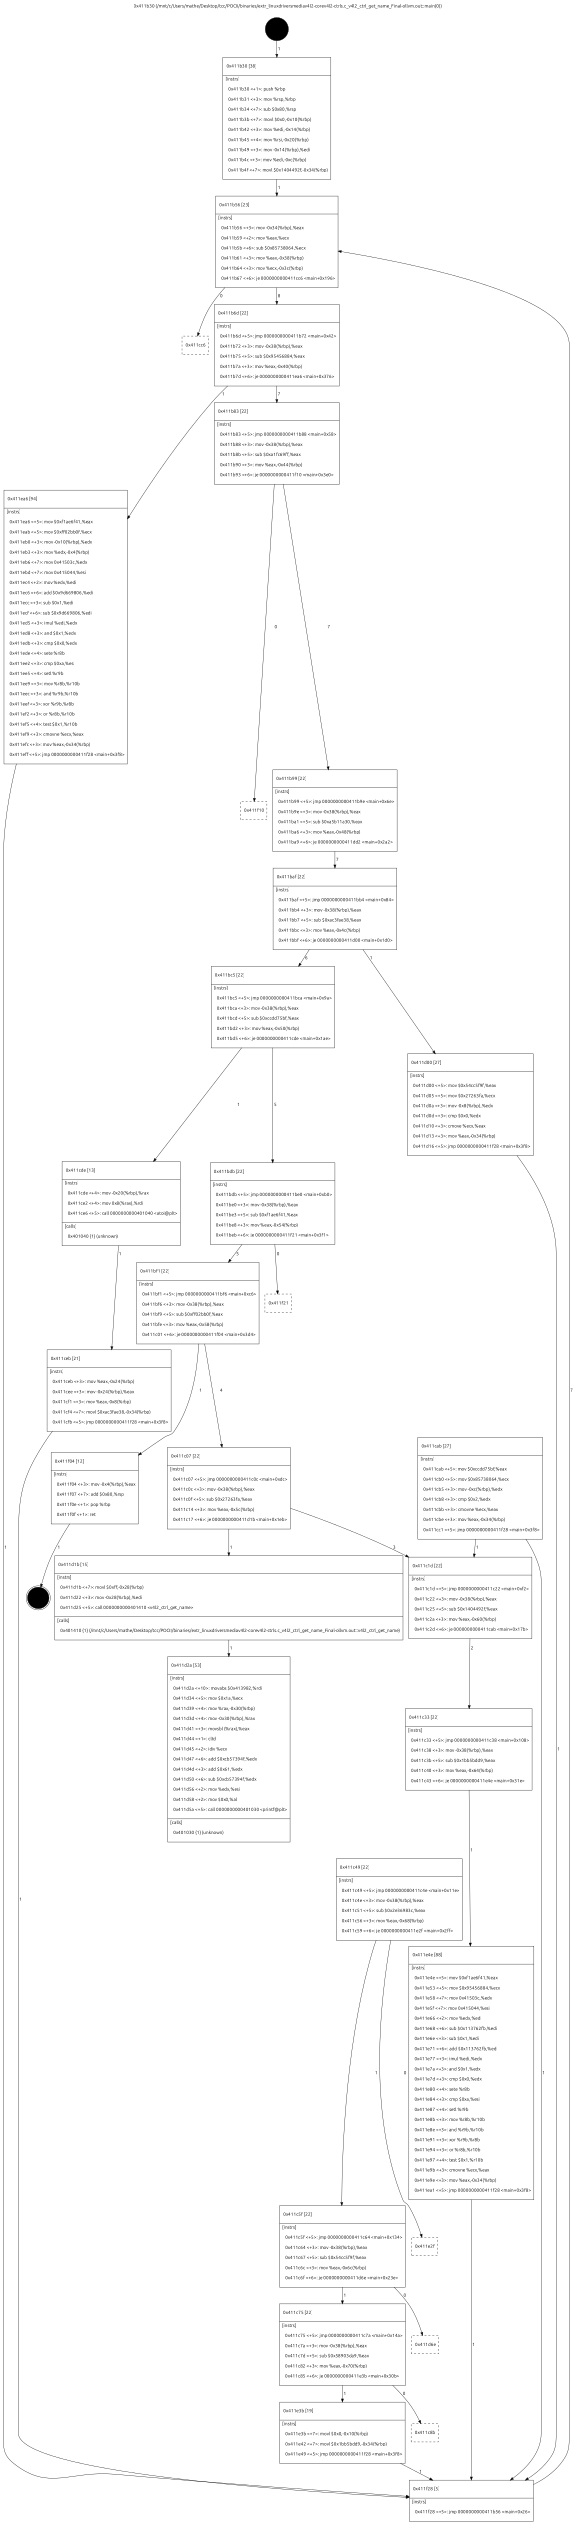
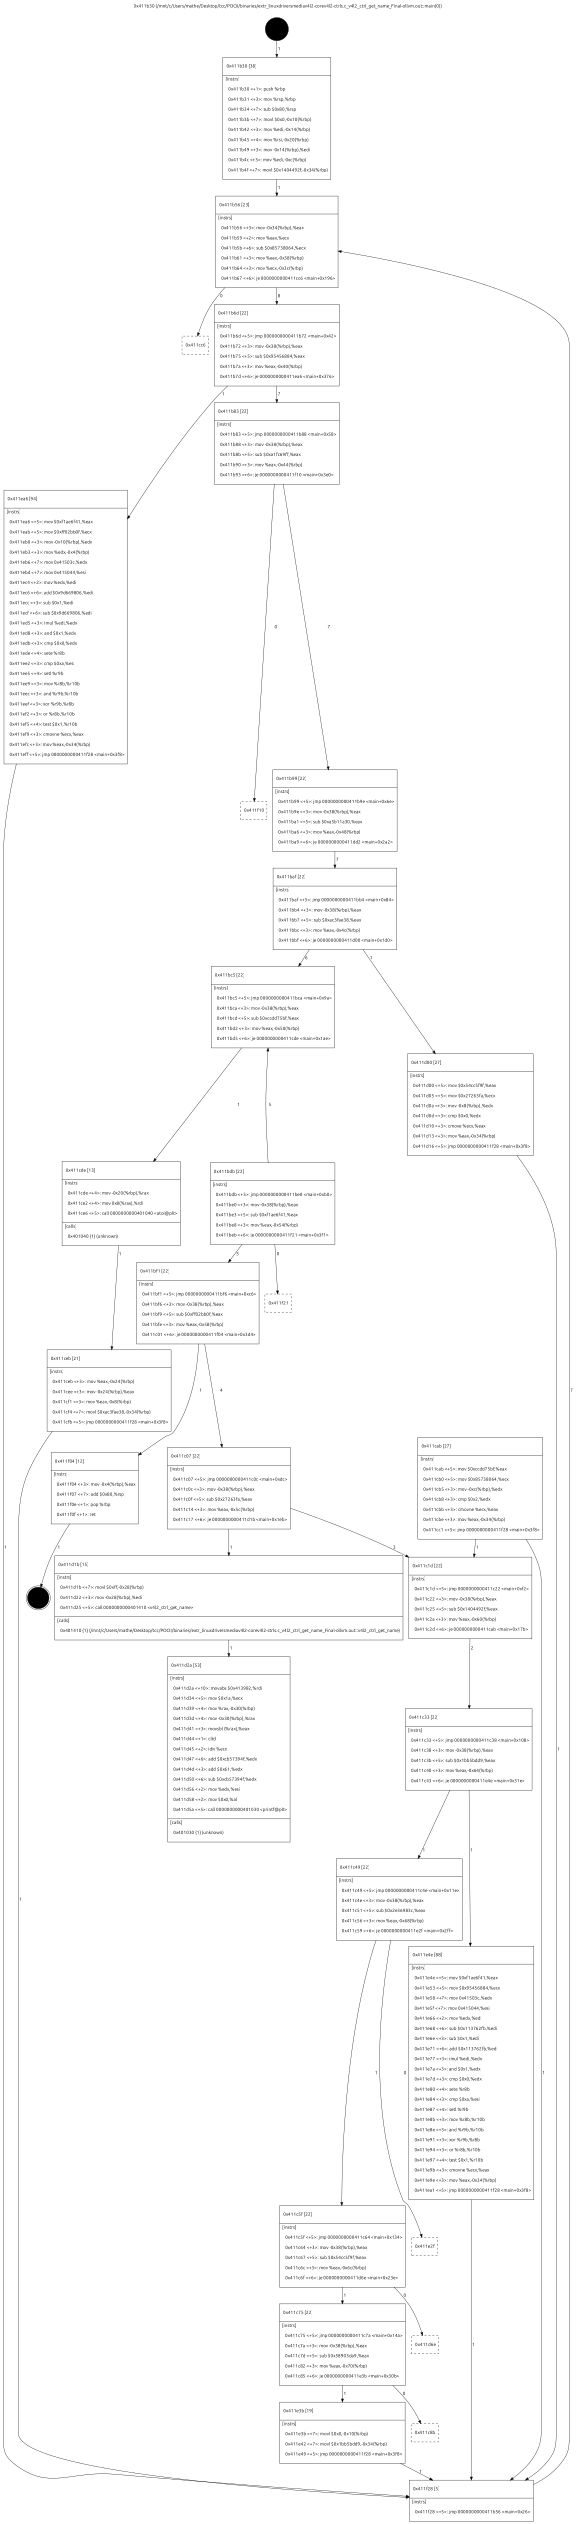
  digraph {
    fontname=Ubuntu
    label="0x411b30 (/mnt/c/Users/mathe/Desktop/tcc/POCII/binaries/extr_linuxdriversmediav4l2-corev4l2-ctrls.c_v4l2_ctrl_get_name_Final-ollvm.out::main(0))"
    labelloc=t
    node [fontname=Ubuntu shape=record]
    edge [fontname=Ubuntu]
    Entry [fillcolor=black height=0.3 shape=circle style=filled width=0.3]
    n2 [label="{\n     0x411b30 [38]\l\n     | [instrs]\l\n     &nbsp;&nbsp;0x411b30 \<+1\>: push %rbp\l\n     &nbsp;&nbsp;0x411b31 \<+3\>: mov %rsp,%rbp\l\n     &nbsp;&nbsp;0x411b34 \<+7\>: sub $0x80,%rsp\l\n     &nbsp;&nbsp;0x411b3b \<+7\>: movl $0x0,-0x10(%rbp)\l\n     &nbsp;&nbsp;0x411b42 \<+3\>: mov %edi,-0x14(%rbp)\l\n     &nbsp;&nbsp;0x411b45 \<+4\>: mov %rsi,-0x20(%rbp)\l\n     &nbsp;&nbsp;0x411b49 \<+3\>: mov -0x14(%rbp),%edi\l\n     &nbsp;&nbsp;0x411b4c \<+3\>: mov %edi,-0xc(%rbp)\l\n     &nbsp;&nbsp;0x411b4f \<+7\>: movl $0x1404492f,-0x34(%rbp)\l\n  }"]
    n3 [label="{\n     0x411b56 [23]\l\n     | [instrs]\l\n     &nbsp;&nbsp;0x411b56 \<+3\>: mov -0x34(%rbp),%eax\l\n     &nbsp;&nbsp;0x411b59 \<+2\>: mov %eax,%ecx\l\n     &nbsp;&nbsp;0x411b5b \<+6\>: sub $0x85738064,%ecx\l\n     &nbsp;&nbsp;0x411b61 \<+3\>: mov %eax,-0x38(%rbp)\l\n     &nbsp;&nbsp;0x411b64 \<+3\>: mov %ecx,-0x3c(%rbp)\l\n     &nbsp;&nbsp;0x411b67 \<+6\>: je 0000000000411cc6 \<main+0x196\>\l\n  }"]
    n4 [label="{\n     0x411cc6\l\n  }" style=dashed]
    n5 [label="{\n     0x411b6d [22]\l\n     | [instrs]\l\n     &nbsp;&nbsp;0x411b6d \<+5\>: jmp 0000000000411b72 \<main+0x42\>\l\n     &nbsp;&nbsp;0x411b72 \<+3\>: mov -0x38(%rbp),%eax\l\n     &nbsp;&nbsp;0x411b75 \<+5\>: sub $0x95456884,%eax\l\n     &nbsp;&nbsp;0x411b7a \<+3\>: mov %eax,-0x40(%rbp)\l\n     &nbsp;&nbsp;0x411b7d \<+6\>: je 0000000000411ea6 \<main+0x376\>\l\n  }"]
    n6 [label="{\n     0x411ea6 [94]\l\n     | [instrs]\l\n     &nbsp;&nbsp;0x411ea6 \<+5\>: mov $0xf1ae6f41,%eax\l\n     &nbsp;&nbsp;0x411eab \<+5\>: mov $0xff02bb0f,%ecx\l\n     &nbsp;&nbsp;0x411eb0 \<+3\>: mov -0x10(%rbp),%edx\l\n     &nbsp;&nbsp;0x411eb3 \<+3\>: mov %edx,-0x4(%rbp)\l\n     &nbsp;&nbsp;0x411eb6 \<+7\>: mov 0x41503c,%edx\l\n     &nbsp;&nbsp;0x411ebd \<+7\>: mov 0x415044,%esi\l\n     &nbsp;&nbsp;0x411ec4 \<+2\>: mov %edx,%edi\l\n     &nbsp;&nbsp;0x411ec6 \<+6\>: add $0x9d669806,%edi\l\n     &nbsp;&nbsp;0x411ecc \<+3\>: sub $0x1,%edi\l\n     &nbsp;&nbsp;0x411ecf \<+6\>: sub $0x9d669806,%edi\l\n     &nbsp;&nbsp;0x411ed5 \<+3\>: imul %edi,%edx\l\n     &nbsp;&nbsp;0x411ed8 \<+3\>: and $0x1,%edx\l\n     &nbsp;&nbsp;0x411edb \<+3\>: cmp $0x0,%edx\l\n     &nbsp;&nbsp;0x411ede \<+4\>: sete %r8b\l\n     &nbsp;&nbsp;0x411ee2 \<+3\>: cmp $0xa,%esi\l\n     &nbsp;&nbsp;0x411ee5 \<+4\>: setl %r9b\l\n     &nbsp;&nbsp;0x411ee9 \<+3\>: mov %r8b,%r10b\l\n     &nbsp;&nbsp;0x411eec \<+3\>: and %r9b,%r10b\l\n     &nbsp;&nbsp;0x411eef \<+3\>: xor %r9b,%r8b\l\n     &nbsp;&nbsp;0x411ef2 \<+3\>: or %r8b,%r10b\l\n     &nbsp;&nbsp;0x411ef5 \<+4\>: test $0x1,%r10b\l\n     &nbsp;&nbsp;0x411ef9 \<+3\>: cmovne %ecx,%eax\l\n     &nbsp;&nbsp;0x411efc \<+3\>: mov %eax,-0x34(%rbp)\l\n     &nbsp;&nbsp;0x411eff \<+5\>: jmp 0000000000411f28 \<main+0x3f8\>\l\n  }"]
    n7 [label="{\n     0x411b83 [22]\l\n     | [instrs]\l\n     &nbsp;&nbsp;0x411b83 \<+5\>: jmp 0000000000411b88 \<main+0x58\>\l\n     &nbsp;&nbsp;0x411b88 \<+3\>: mov -0x38(%rbp),%eax\l\n     &nbsp;&nbsp;0x411b8b \<+5\>: sub $0xa1fc69ff,%eax\l\n     &nbsp;&nbsp;0x411b90 \<+3\>: mov %eax,-0x44(%rbp)\l\n     &nbsp;&nbsp;0x411b93 \<+6\>: je 0000000000411f10 \<main+0x3e0\>\l\n  }"]
    n8 [label="{\n     0x411f28 [5]\l\n     | [instrs]\l\n     &nbsp;&nbsp;0x411f28 \<+5\>: jmp 0000000000411b56 \<main+0x26\>\l\n  }"]
    n9 [label="{\n     0x411f10\l\n  }" style=dashed]
    n10 [label="{\n     0x411b99 [22]\l\n     | [instrs]\l\n     &nbsp;&nbsp;0x411b99 \<+5\>: jmp 0000000000411b9e \<main+0x6e\>\l\n     &nbsp;&nbsp;0x411b9e \<+3\>: mov -0x38(%rbp),%eax\l\n     &nbsp;&nbsp;0x411ba1 \<+5\>: sub $0xa5b11a30,%eax\l\n     &nbsp;&nbsp;0x411ba6 \<+3\>: mov %eax,-0x48(%rbp)\l\n     &nbsp;&nbsp;0x411ba9 \<+6\>: je 0000000000411dd2 \<main+0x2a2\>\l\n  }"]
    Exit [fillcolor=black height=0.3 peripheries=2 shape=circle style=filled width=0.3]
    n12 [label="{\n     0x411baf [22]\l\n     | [instrs]\l\n     &nbsp;&nbsp;0x411baf \<+5\>: jmp 0000000000411bb4 \<main+0x84\>\l\n     &nbsp;&nbsp;0x411bb4 \<+3\>: mov -0x38(%rbp),%eax\l\n     &nbsp;&nbsp;0x411bb7 \<+5\>: sub $0xac3fae38,%eax\l\n     &nbsp;&nbsp;0x411bbc \<+3\>: mov %eax,-0x4c(%rbp)\l\n     &nbsp;&nbsp;0x411bbf \<+6\>: je 0000000000411d00 \<main+0x1d0\>\l\n  }"]
    n13 [label="{\n     0x411c8b\l\n  }" style=dashed]
    n14 [label="{\n     0x411d00 [27]\l\n     | [instrs]\l\n     &nbsp;&nbsp;0x411d00 \<+5\>: mov $0x54cc5f9f,%eax\l\n     &nbsp;&nbsp;0x411d05 \<+5\>: mov $0x27263fa,%ecx\l\n     &nbsp;&nbsp;0x411d0a \<+3\>: mov -0x8(%rbp),%edx\l\n     &nbsp;&nbsp;0x411d0d \<+3\>: cmp $0x0,%edx\l\n     &nbsp;&nbsp;0x411d10 \<+3\>: cmove %ecx,%eax\l\n     &nbsp;&nbsp;0x411d13 \<+3\>: mov %eax,-0x34(%rbp)\l\n     &nbsp;&nbsp;0x411d16 \<+5\>: jmp 0000000000411f28 \<main+0x3f8\>\l\n  }"]
    n15 [label="{\n     0x411bc5 [22]\l\n     | [instrs]\l\n     &nbsp;&nbsp;0x411bc5 \<+5\>: jmp 0000000000411bca \<main+0x9a\>\l\n     &nbsp;&nbsp;0x411bca \<+3\>: mov -0x38(%rbp),%eax\l\n     &nbsp;&nbsp;0x411bcd \<+5\>: sub $0xccdd75bf,%eax\l\n     &nbsp;&nbsp;0x411bd2 \<+3\>: mov %eax,-0x50(%rbp)\l\n     &nbsp;&nbsp;0x411bd5 \<+6\>: je 0000000000411cde \<main+0x1ae\>\l\n  }"]
    n16 [label="{\n     0x411e3b [19]\l\n     | [instrs]\l\n     &nbsp;&nbsp;0x411e3b \<+7\>: movl $0x0,-0x10(%rbp)\l\n     &nbsp;&nbsp;0x411e42 \<+7\>: movl $0x1bb5bdd9,-0x34(%rbp)\l\n     &nbsp;&nbsp;0x411e49 \<+5\>: jmp 0000000000411f28 \<main+0x3f8\>\l\n  }"]
    n17 [label="{\n     0x411cde [13]\l\n     | [instrs]\l\n     &nbsp;&nbsp;0x411cde \<+4\>: mov -0x20(%rbp),%rax\l\n     &nbsp;&nbsp;0x411ce2 \<+4\>: mov 0x8(%rax),%rdi\l\n     &nbsp;&nbsp;0x411ce6 \<+5\>: call 0000000000401040 \<atoi@plt\>\l\n     | [calls]\l\n     &nbsp;&nbsp;0x401040 \{1\} (unknown)\l\n  }"]
    n18 [label="{\n     0x411bdb [22]\l\n     | [instrs]\l\n     &nbsp;&nbsp;0x411bdb \<+5\>: jmp 0000000000411be0 \<main+0xb0\>\l\n     &nbsp;&nbsp;0x411be0 \<+3\>: mov -0x38(%rbp),%eax\l\n     &nbsp;&nbsp;0x411be3 \<+5\>: sub $0xf1ae6f41,%eax\l\n     &nbsp;&nbsp;0x411be8 \<+3\>: mov %eax,-0x54(%rbp)\l\n     &nbsp;&nbsp;0x411beb \<+6\>: je 0000000000411f21 \<main+0x3f1\>\l\n  }"]
    n19 [label="{\n     0x411c75 [22]\l\n     | [instrs]\l\n     &nbsp;&nbsp;0x411c75 \<+5\>: jmp 0000000000411c7a \<main+0x14a\>\l\n     &nbsp;&nbsp;0x411c7a \<+3\>: mov -0x38(%rbp),%eax\l\n     &nbsp;&nbsp;0x411c7d \<+5\>: sub $0x58903da9,%eax\l\n     &nbsp;&nbsp;0x411c82 \<+3\>: mov %eax,-0x70(%rbp)\l\n     &nbsp;&nbsp;0x411c85 \<+6\>: je 0000000000411e3b \<main+0x30b\>\l\n  }"]
    n20 [label="{\n     0x411ceb [21]\l\n     | [instrs]\l\n     &nbsp;&nbsp;0x411ceb \<+3\>: mov %eax,-0x24(%rbp)\l\n     &nbsp;&nbsp;0x411cee \<+3\>: mov -0x24(%rbp),%eax\l\n     &nbsp;&nbsp;0x411cf1 \<+3\>: mov %eax,-0x8(%rbp)\l\n     &nbsp;&nbsp;0x411cf4 \<+7\>: movl $0xac3fae38,-0x34(%rbp)\l\n     &nbsp;&nbsp;0x411cfb \<+5\>: jmp 0000000000411f28 \<main+0x3f8\>\l\n  }"]
    n21 [label="{\n     0x411f21\l\n  }" style=dashed]
    n22 [label="{\n     0x411bf1 [22]\l\n     | [instrs]\l\n     &nbsp;&nbsp;0x411bf1 \<+5\>: jmp 0000000000411bf6 \<main+0xc6\>\l\n     &nbsp;&nbsp;0x411bf6 \<+3\>: mov -0x38(%rbp),%eax\l\n     &nbsp;&nbsp;0x411bf9 \<+5\>: sub $0xff02bb0f,%eax\l\n     &nbsp;&nbsp;0x411bfe \<+3\>: mov %eax,-0x58(%rbp)\l\n     &nbsp;&nbsp;0x411c01 \<+6\>: je 0000000000411f04 \<main+0x3d4\>\l\n  }"]
    n23 [label="{\n     0x411d6e\l\n  }" style=dashed]
    n24 [label="{\n     0x411f04 [12]\l\n     | [instrs]\l\n     &nbsp;&nbsp;0x411f04 \<+3\>: mov -0x4(%rbp),%eax\l\n     &nbsp;&nbsp;0x411f07 \<+7\>: add $0x80,%rsp\l\n     &nbsp;&nbsp;0x411f0e \<+1\>: pop %rbp\l\n     &nbsp;&nbsp;0x411f0f \<+1\>: ret\l\n  }"]
    n25 [label="{\n     0x411c07 [22]\l\n     | [instrs]\l\n     &nbsp;&nbsp;0x411c07 \<+5\>: jmp 0000000000411c0c \<main+0xdc\>\l\n     &nbsp;&nbsp;0x411c0c \<+3\>: mov -0x38(%rbp),%eax\l\n     &nbsp;&nbsp;0x411c0f \<+5\>: sub $0x27263fa,%eax\l\n     &nbsp;&nbsp;0x411c14 \<+3\>: mov %eax,-0x5c(%rbp)\l\n     &nbsp;&nbsp;0x411c17 \<+6\>: je 0000000000411d1b \<main+0x1eb\>\l\n  }"]
    n26 [label="{\n     0x411c5f [22]\l\n     | [instrs]\l\n     &nbsp;&nbsp;0x411c5f \<+5\>: jmp 0000000000411c64 \<main+0x134\>\l\n     &nbsp;&nbsp;0x411c64 \<+3\>: mov -0x38(%rbp),%eax\l\n     &nbsp;&nbsp;0x411c67 \<+5\>: sub $0x54cc5f9f,%eax\l\n     &nbsp;&nbsp;0x411c6c \<+3\>: mov %eax,-0x6c(%rbp)\l\n     &nbsp;&nbsp;0x411c6f \<+6\>: je 0000000000411d6e \<main+0x23e\>\l\n  }"]
    n27 [label="{\n     0x411d1b [15]\l\n     | [instrs]\l\n     &nbsp;&nbsp;0x411d1b \<+7\>: movl $0xff,-0x28(%rbp)\l\n     &nbsp;&nbsp;0x411d22 \<+3\>: mov -0x28(%rbp),%edi\l\n     &nbsp;&nbsp;0x411d25 \<+5\>: call 0000000000401410 \<v4l2_ctrl_get_name\>\l\n     | [calls]\l\n     &nbsp;&nbsp;0x401410 \{1\} (/mnt/c/Users/mathe/Desktop/tcc/POCII/binaries/extr_linuxdriversmediav4l2-corev4l2-ctrls.c_v4l2_ctrl_get_name_Final-ollvm.out::v4l2_ctrl_get_name)\l\n  }"]
    n28 [label="{\n     0x411c1d [22]\l\n     | [instrs]\l\n     &nbsp;&nbsp;0x411c1d \<+5\>: jmp 0000000000411c22 \<main+0xf2\>\l\n     &nbsp;&nbsp;0x411c22 \<+3\>: mov -0x38(%rbp),%eax\l\n     &nbsp;&nbsp;0x411c25 \<+5\>: sub $0x1404492f,%eax\l\n     &nbsp;&nbsp;0x411c2a \<+3\>: mov %eax,-0x60(%rbp)\l\n     &nbsp;&nbsp;0x411c2d \<+6\>: je 0000000000411cab \<main+0x17b\>\l\n  }"]
    n29 [label="{\n     0x411e2f\l\n  }" style=dashed]
    n30 [label="{\n     0x411d2a [53]\l\n     | [instrs]\l\n     &nbsp;&nbsp;0x411d2a \<+10\>: movabs $0x413982,%rdi\l\n     &nbsp;&nbsp;0x411d34 \<+5\>: mov $0x1a,%ecx\l\n     &nbsp;&nbsp;0x411d39 \<+4\>: mov %rax,-0x30(%rbp)\l\n     &nbsp;&nbsp;0x411d3d \<+4\>: mov -0x30(%rbp),%rax\l\n     &nbsp;&nbsp;0x411d41 \<+3\>: movsbl (%rax),%eax\l\n     &nbsp;&nbsp;0x411d44 \<+1\>: cltd\l\n     &nbsp;&nbsp;0x411d45 \<+2\>: idiv %ecx\l\n     &nbsp;&nbsp;0x411d47 \<+6\>: add $0xcb57394f,%edx\l\n     &nbsp;&nbsp;0x411d4d \<+3\>: add $0x61,%edx\l\n     &nbsp;&nbsp;0x411d50 \<+6\>: sub $0xcb57394f,%edx\l\n     &nbsp;&nbsp;0x411d56 \<+2\>: mov %edx,%esi\l\n     &nbsp;&nbsp;0x411d58 \<+2\>: mov $0x0,%al\l\n     &nbsp;&nbsp;0x411d5a \<+5\>: call 0000000000401030 \<printf@plt\>\l\n     | [calls]\l\n     &nbsp;&nbsp;0x401030 \{1\} (unknown)\l\n  }"]
    n31 [label="{\n     0x411c33 [22]\l\n     | [instrs]\l\n     &nbsp;&nbsp;0x411c33 \<+5\>: jmp 0000000000411c38 \<main+0x108\>\l\n     &nbsp;&nbsp;0x411c38 \<+3\>: mov -0x38(%rbp),%eax\l\n     &nbsp;&nbsp;0x411c3b \<+5\>: sub $0x1bb5bdd9,%eax\l\n     &nbsp;&nbsp;0x411c40 \<+3\>: mov %eax,-0x64(%rbp)\l\n     &nbsp;&nbsp;0x411c43 \<+6\>: je 0000000000411e4e \<main+0x31e\>\l\n  }"]
    n32 [label="{\n     0x411c49 [22]\l\n     | [instrs]\l\n     &nbsp;&nbsp;0x411c49 \<+5\>: jmp 0000000000411c4e \<main+0x11e\>\l\n     &nbsp;&nbsp;0x411c4e \<+3\>: mov -0x38(%rbp),%eax\l\n     &nbsp;&nbsp;0x411c51 \<+5\>: sub $0x2e36983c,%eax\l\n     &nbsp;&nbsp;0x411c56 \<+3\>: mov %eax,-0x68(%rbp)\l\n     &nbsp;&nbsp;0x411c59 \<+6\>: je 0000000000411e2f \<main+0x2ff\>\l\n  }"]
    n33 [label="{\n     0x411cab [27]\l\n     | [instrs]\l\n     &nbsp;&nbsp;0x411cab \<+5\>: mov $0xccdd75bf,%eax\l\n     &nbsp;&nbsp;0x411cb0 \<+5\>: mov $0x85738064,%ecx\l\n     &nbsp;&nbsp;0x411cb5 \<+3\>: mov -0xc(%rbp),%edx\l\n     &nbsp;&nbsp;0x411cb8 \<+3\>: cmp $0x2,%edx\l\n     &nbsp;&nbsp;0x411cbb \<+3\>: cmovne %ecx,%eax\l\n     &nbsp;&nbsp;0x411cbe \<+3\>: mov %eax,-0x34(%rbp)\l\n     &nbsp;&nbsp;0x411cc1 \<+5\>: jmp 0000000000411f28 \<main+0x3f8\>\l\n  }"]
    n34 [label="{\n     0x411e4e [88]\l\n     | [instrs]\l\n     &nbsp;&nbsp;0x411e4e \<+5\>: mov $0xf1ae6f41,%eax\l\n     &nbsp;&nbsp;0x411e53 \<+5\>: mov $0x95456884,%ecx\l\n     &nbsp;&nbsp;0x411e58 \<+7\>: mov 0x41503c,%edx\l\n     &nbsp;&nbsp;0x411e5f \<+7\>: mov 0x415044,%esi\l\n     &nbsp;&nbsp;0x411e66 \<+2\>: mov %edx,%edi\l\n     &nbsp;&nbsp;0x411e68 \<+6\>: sub $0x113762fb,%edi\l\n     &nbsp;&nbsp;0x411e6e \<+3\>: sub $0x1,%edi\l\n     &nbsp;&nbsp;0x411e71 \<+6\>: add $0x113762fb,%edi\l\n     &nbsp;&nbsp;0x411e77 \<+3\>: imul %edi,%edx\l\n     &nbsp;&nbsp;0x411e7a \<+3\>: and $0x1,%edx\l\n     &nbsp;&nbsp;0x411e7d \<+3\>: cmp $0x0,%edx\l\n     &nbsp;&nbsp;0x411e80 \<+4\>: sete %r8b\l\n     &nbsp;&nbsp;0x411e84 \<+3\>: cmp $0xa,%esi\l\n     &nbsp;&nbsp;0x411e87 \<+4\>: setl %r9b\l\n     &nbsp;&nbsp;0x411e8b \<+3\>: mov %r8b,%r10b\l\n     &nbsp;&nbsp;0x411e8e \<+3\>: and %r9b,%r10b\l\n     &nbsp;&nbsp;0x411e91 \<+3\>: xor %r9b,%r8b\l\n     &nbsp;&nbsp;0x411e94 \<+3\>: or %r8b,%r10b\l\n     &nbsp;&nbsp;0x411e97 \<+4\>: test $0x1,%r10b\l\n     &nbsp;&nbsp;0x411e9b \<+3\>: cmovne %ecx,%eax\l\n     &nbsp;&nbsp;0x411e9e \<+3\>: mov %eax,-0x34(%rbp)\l\n     &nbsp;&nbsp;0x411ea1 \<+5\>: jmp 0000000000411f28 \<main+0x3f8\>\l\n  }"]
    Entry -> n2 [label=" 1"]
    n2 -> n3 [label=" 1"]
    n3 -> n4 [label=" 0"]
    n3 -> n5 [label=" 8"]
    n5 -> n6 [label=" 1"]
    n5 -> n7 [label=" 7"]
    n6 -> n8 [label=" 1"]
    n7 -> n9 [label=" 0"]
    n7 -> n10 [label=" 7"]
    n8 -> n3 [label=" 7"]
    n10 -> n12 [label=" 7"]
    n12 -> n14 [label=" 1"]
    n12 -> n15 [label=" 6"]
    n14 -> n8 [label=" 1"]
    n15 -> n17 [label=" 1"]
-   n15 -> n18 [label=" 5"]
+   n18 -> n15 [label=" 5"]
    n16 -> n8 [label=" 1"]
    n17 -> n20 [label=" 1"]
    n18 -> n21 [label=" 0"]
    n18 -> n22 [label=" 5"]
    n19 -> n13 [label=" 0"]
    n19 -> n16 [label=" 1"]
    n20 -> n8 [label=" 1"]
    n22 -> n24 [label=" 1"]
    n22 -> n25 [label=" 4"]
    n24 -> Exit [label=" 1"]
    n25 -> n27 [label=" 1"]
    n25 -> n28 [label=" 3"]
    n26 -> n19 [label=" 1"]
    n26 -> n23 [label=" 0"]
    n27 -> n30 [label=" 1"]
    n28 -> n31 [label=" 2"]
+   n31 -> n32 [label=" 1"]
    n31 -> n34 [label=" 1"]
    n32 -> n26 [label=" 1"]
    n32 -> n29 [label=" 0"]
    n33 -> n8 [label=" 1"]
    n33 -> n28 [label=" 1"]
    n34 -> n8 [label=" 1"]
  }
